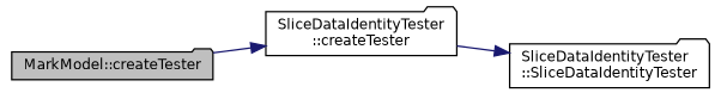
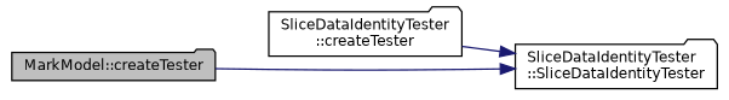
  digraph {
    rankdir=LR
    node [color=black fillcolor=white fontname=Helvetica fontsize=10 shape=folder style=filled]
    edge [color=midnightblue fontname=Helvetica fontsize=10 labelfontname=Helvetica labelfontsize=10 style=solid]
    n1 [fillcolor=grey75 fontcolor=black height=0.2 label="MarkModel::createTester" width=0.4]
    n2 [height=0.2 label="SliceDataIdentityTester\l::createTester" width=0.4]
    n3 [height=0.2 label="SliceDataIdentityTester\l::SliceDataIdentityTester" width=0.4]
-   n1 -> n2
+   n1 -> n3
    n2 -> n3
  }
